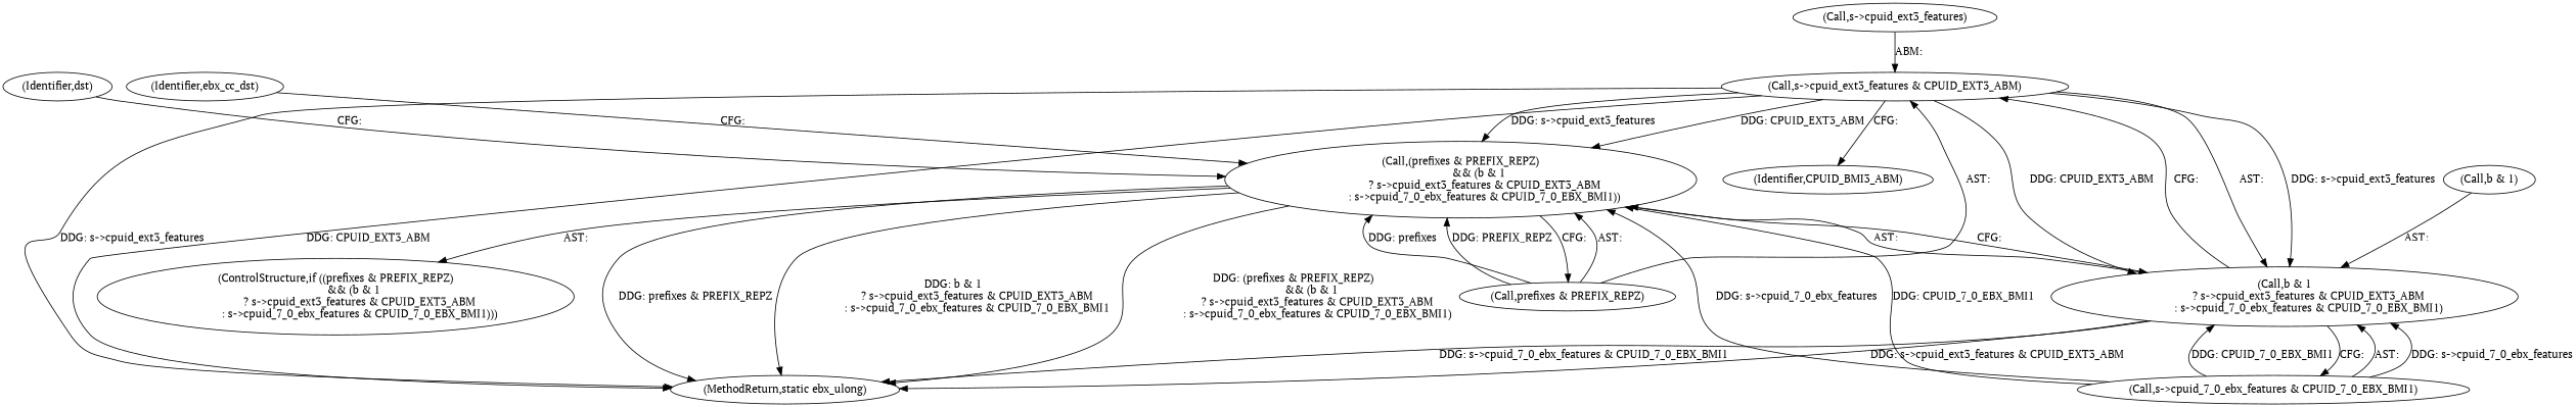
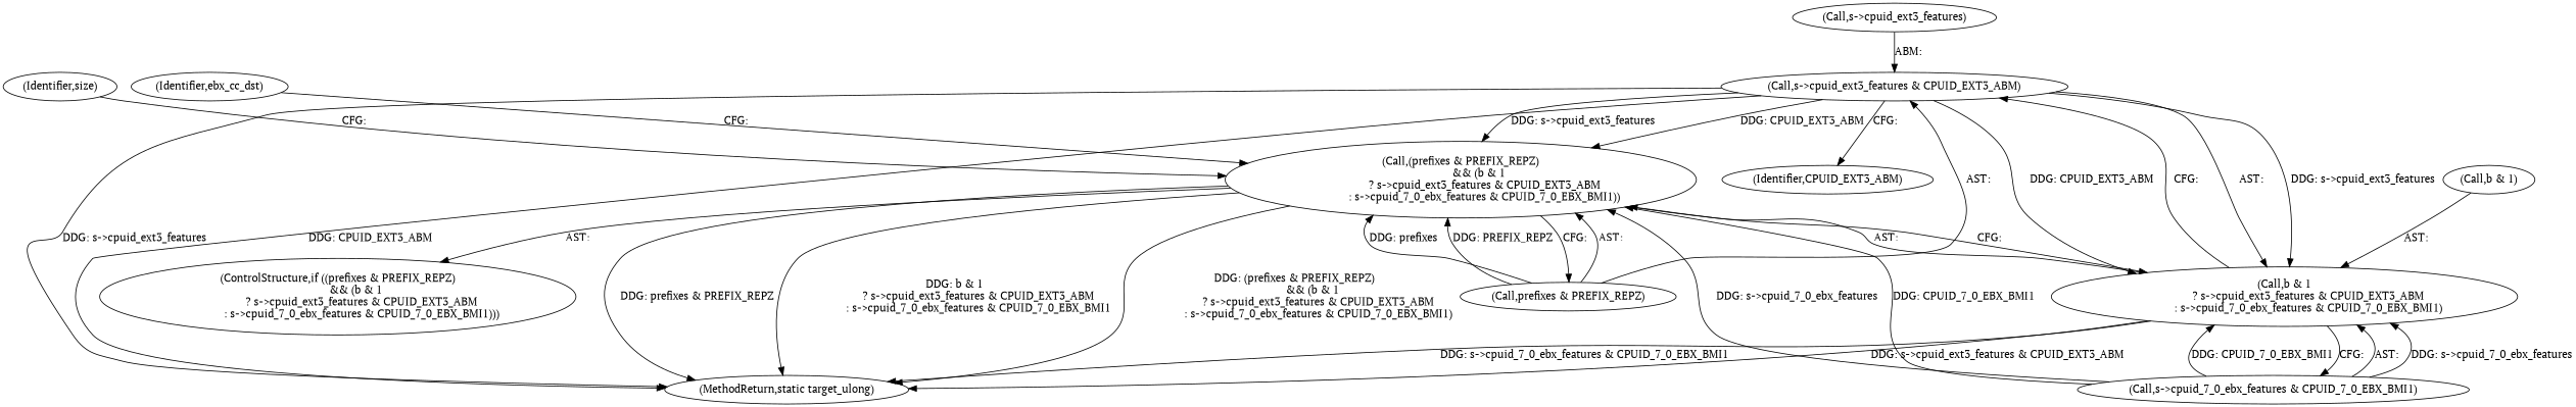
  digraph {
    fontname="PT Serif"
    node [fontname="PT Serif"]
    edge [fontname="PT Serif"]
    n1 [label="(Call,s->cpuid_ext3_features & CPUID_EXT3_ABM)"]
    n2 [label="(Call,(prefixes & PREFIX_REPZ)\n            && (b & 1\n                ? s->cpuid_ext3_features & CPUID_EXT3_ABM\n                : s->cpuid_7_0_ebx_features & CPUID_7_0_EBX_BMI1))"]
    n3 [label="(Call,b & 1\n                ? s->cpuid_ext3_features & CPUID_EXT3_ABM\n                : s->cpuid_7_0_ebx_features & CPUID_7_0_EBX_BMI1)"]
-   n4 [label="(MethodReturn,static ebx_ulong)"]
-   n5 [label="(Identifier,CPUID_BMI3_ABM)"]
+   n4 [label="(MethodReturn,static target_ulong)"]
+   n5 [label="(Identifier,CPUID_EXT3_ABM)"]
    n6 [label="(Call,prefixes & PREFIX_REPZ)"]
    n7 [label="(ControlStructure,if ((prefixes & PREFIX_REPZ)\n            && (b & 1\n                ? s->cpuid_ext3_features & CPUID_EXT3_ABM\n                : s->cpuid_7_0_ebx_features & CPUID_7_0_EBX_BMI1)))"]
    n8 [label="(Call,s->cpuid_7_0_ebx_features & CPUID_7_0_EBX_BMI1)"]
    n9 [label="(Call,s->cpuid_ext3_features)"]
    n10 [label="(Identifier,ebx_cc_dst)"]
-   n11 [label="(Identifier,dst)"]
+   n11 [label="(Identifier,size)"]
    n12 [label="(Call,b & 1)"]
    n1 -> n2 [label="DDG: s->cpuid_ext3_features"]
    n1 -> n2 [label="DDG: CPUID_EXT3_ABM"]
    n1 -> n3 [label="AST: "]
    n1 -> n3 [label="DDG: s->cpuid_ext3_features"]
    n1 -> n3 [label="DDG: CPUID_EXT3_ABM"]
    n1 -> n4 [label="DDG: CPUID_EXT3_ABM"]
    n1 -> n4 [label="DDG: s->cpuid_ext3_features"]
    n1 -> n5 [label="CFG: "]
    n2 -> n3 [label="CFG: "]
    n2 -> n4 [label="DDG: b & 1\n                ? s->cpuid_ext3_features & CPUID_EXT3_ABM\n                : s->cpuid_7_0_ebx_features & CPUID_7_0_EBX_BMI1"]
    n2 -> n4 [label="DDG: (prefixes & PREFIX_REPZ)\n            && (b & 1\n                ? s->cpuid_ext3_features & CPUID_EXT3_ABM\n                : s->cpuid_7_0_ebx_features & CPUID_7_0_EBX_BMI1)"]
    n2 -> n4 [label="DDG: prefixes & PREFIX_REPZ"]
    n2 -> n6 [label="CFG: "]
    n2 -> n7 [label="AST: "]
    n3 -> n1 [label="CFG: "]
    n3 -> n2 [label="AST: "]
    n3 -> n4 [label="DDG: s->cpuid_ext3_features & CPUID_EXT3_ABM"]
    n3 -> n4 [label="DDG: s->cpuid_7_0_ebx_features & CPUID_7_0_EBX_BMI1"]
    n3 -> n8 [label="CFG: "]
    n6 -> n1 [label="AST: "]
    n6 -> n2 [label="AST: "]
    n6 -> n2 [label="DDG: prefixes"]
    n6 -> n2 [label="DDG: PREFIX_REPZ"]
    n8 -> n2 [label="DDG: s->cpuid_7_0_ebx_features"]
    n8 -> n2 [label="DDG: CPUID_7_0_EBX_BMI1"]
    n8 -> n3 [label="AST: "]
    n8 -> n3 [label="DDG: s->cpuid_7_0_ebx_features"]
    n8 -> n3 [label="DDG: CPUID_7_0_EBX_BMI1"]
    n9 -> n1 [label="ABM: "]
    n10 -> n2 [label="CFG: "]
    n11 -> n2 [label="CFG: "]
    n12 -> n3 [label="AST: "]
  }
